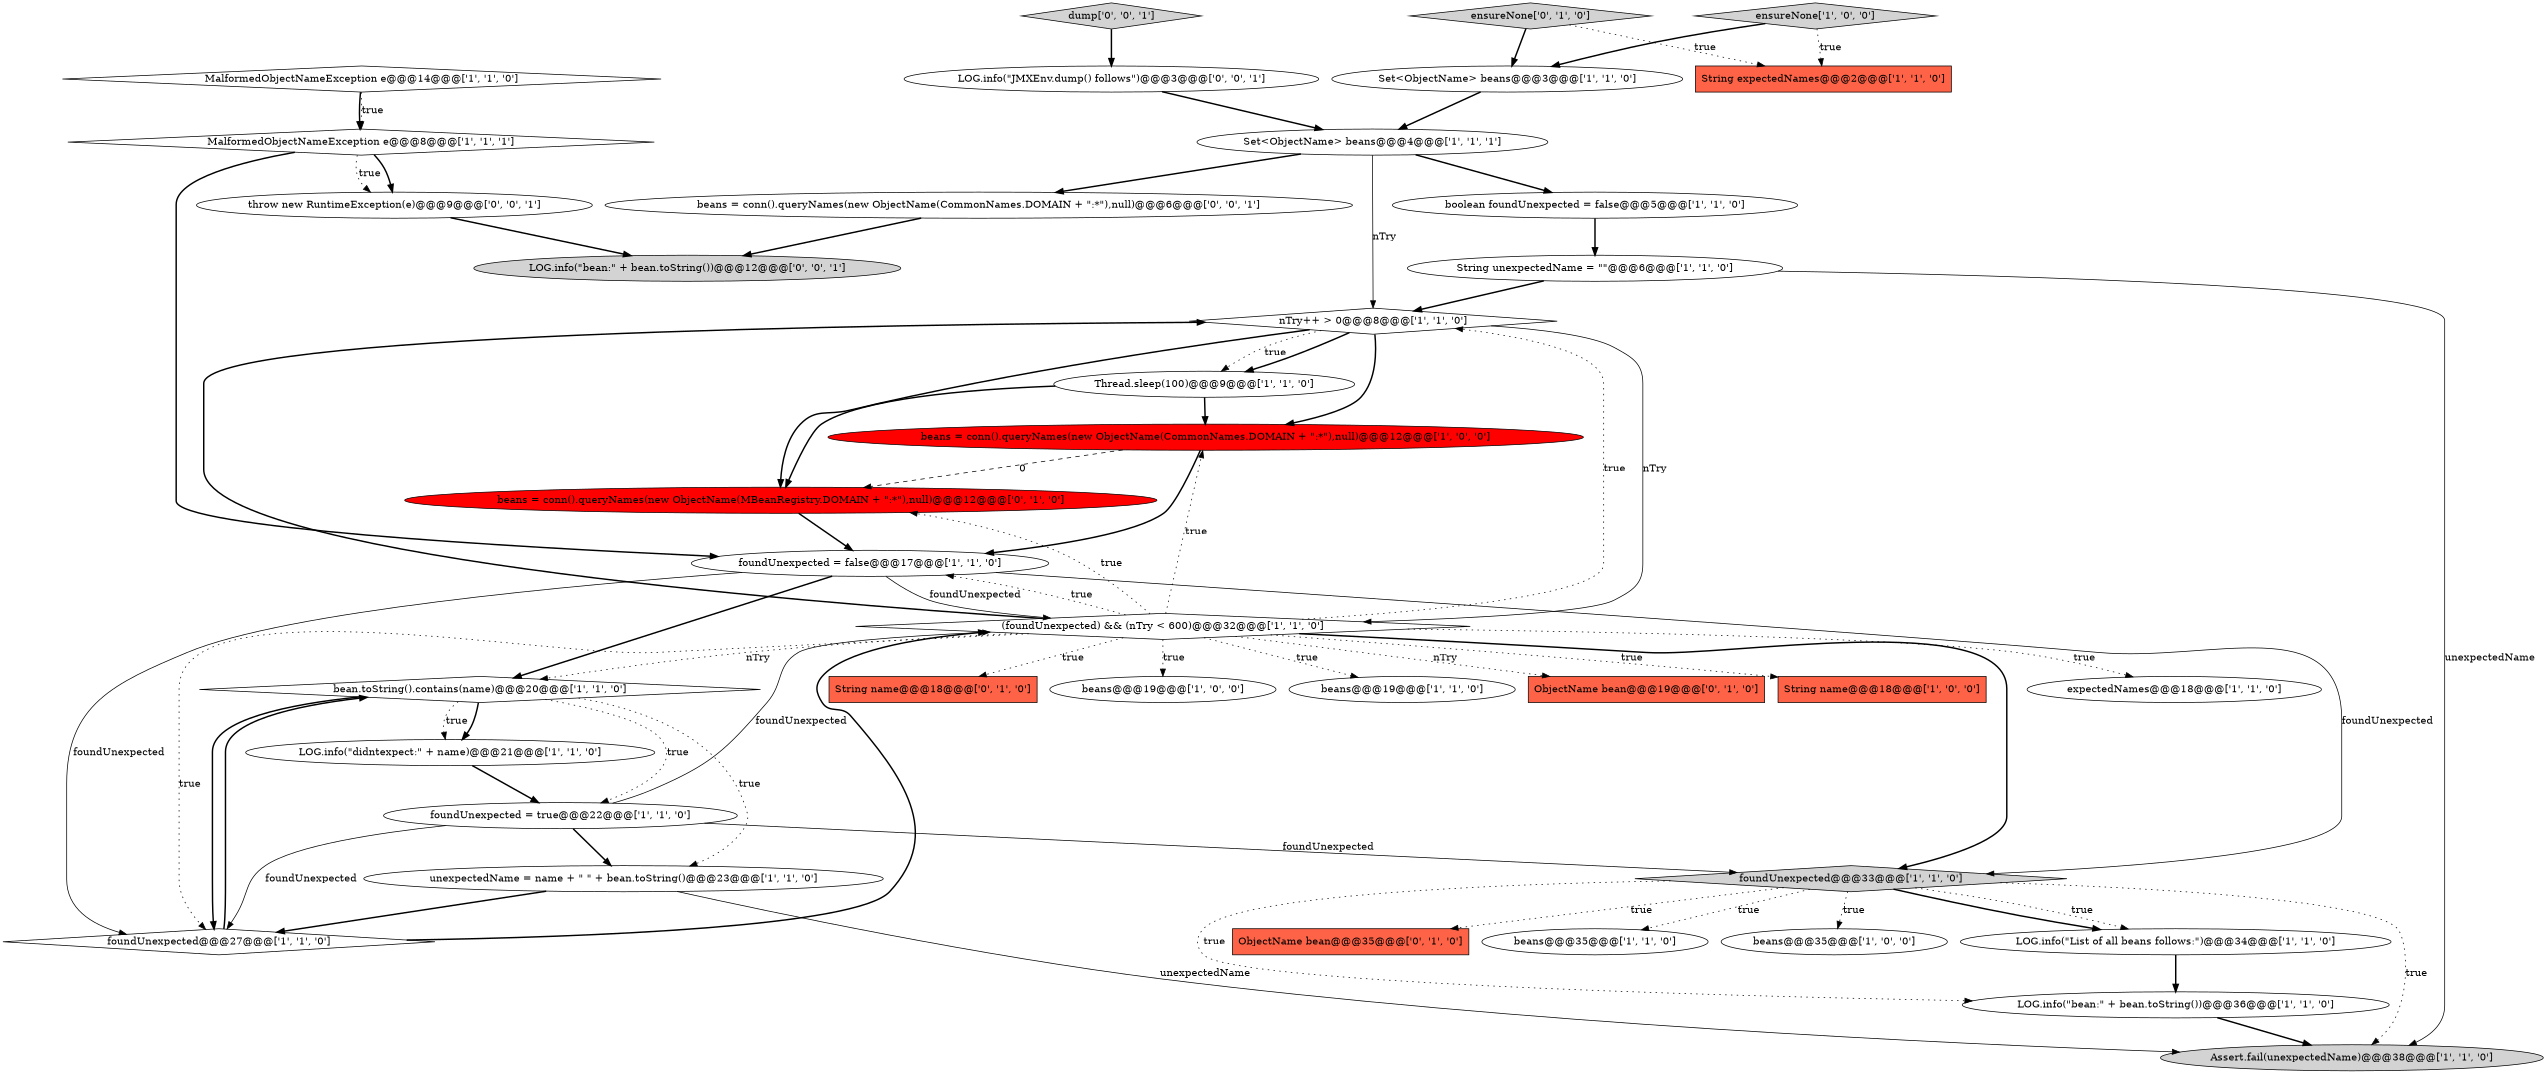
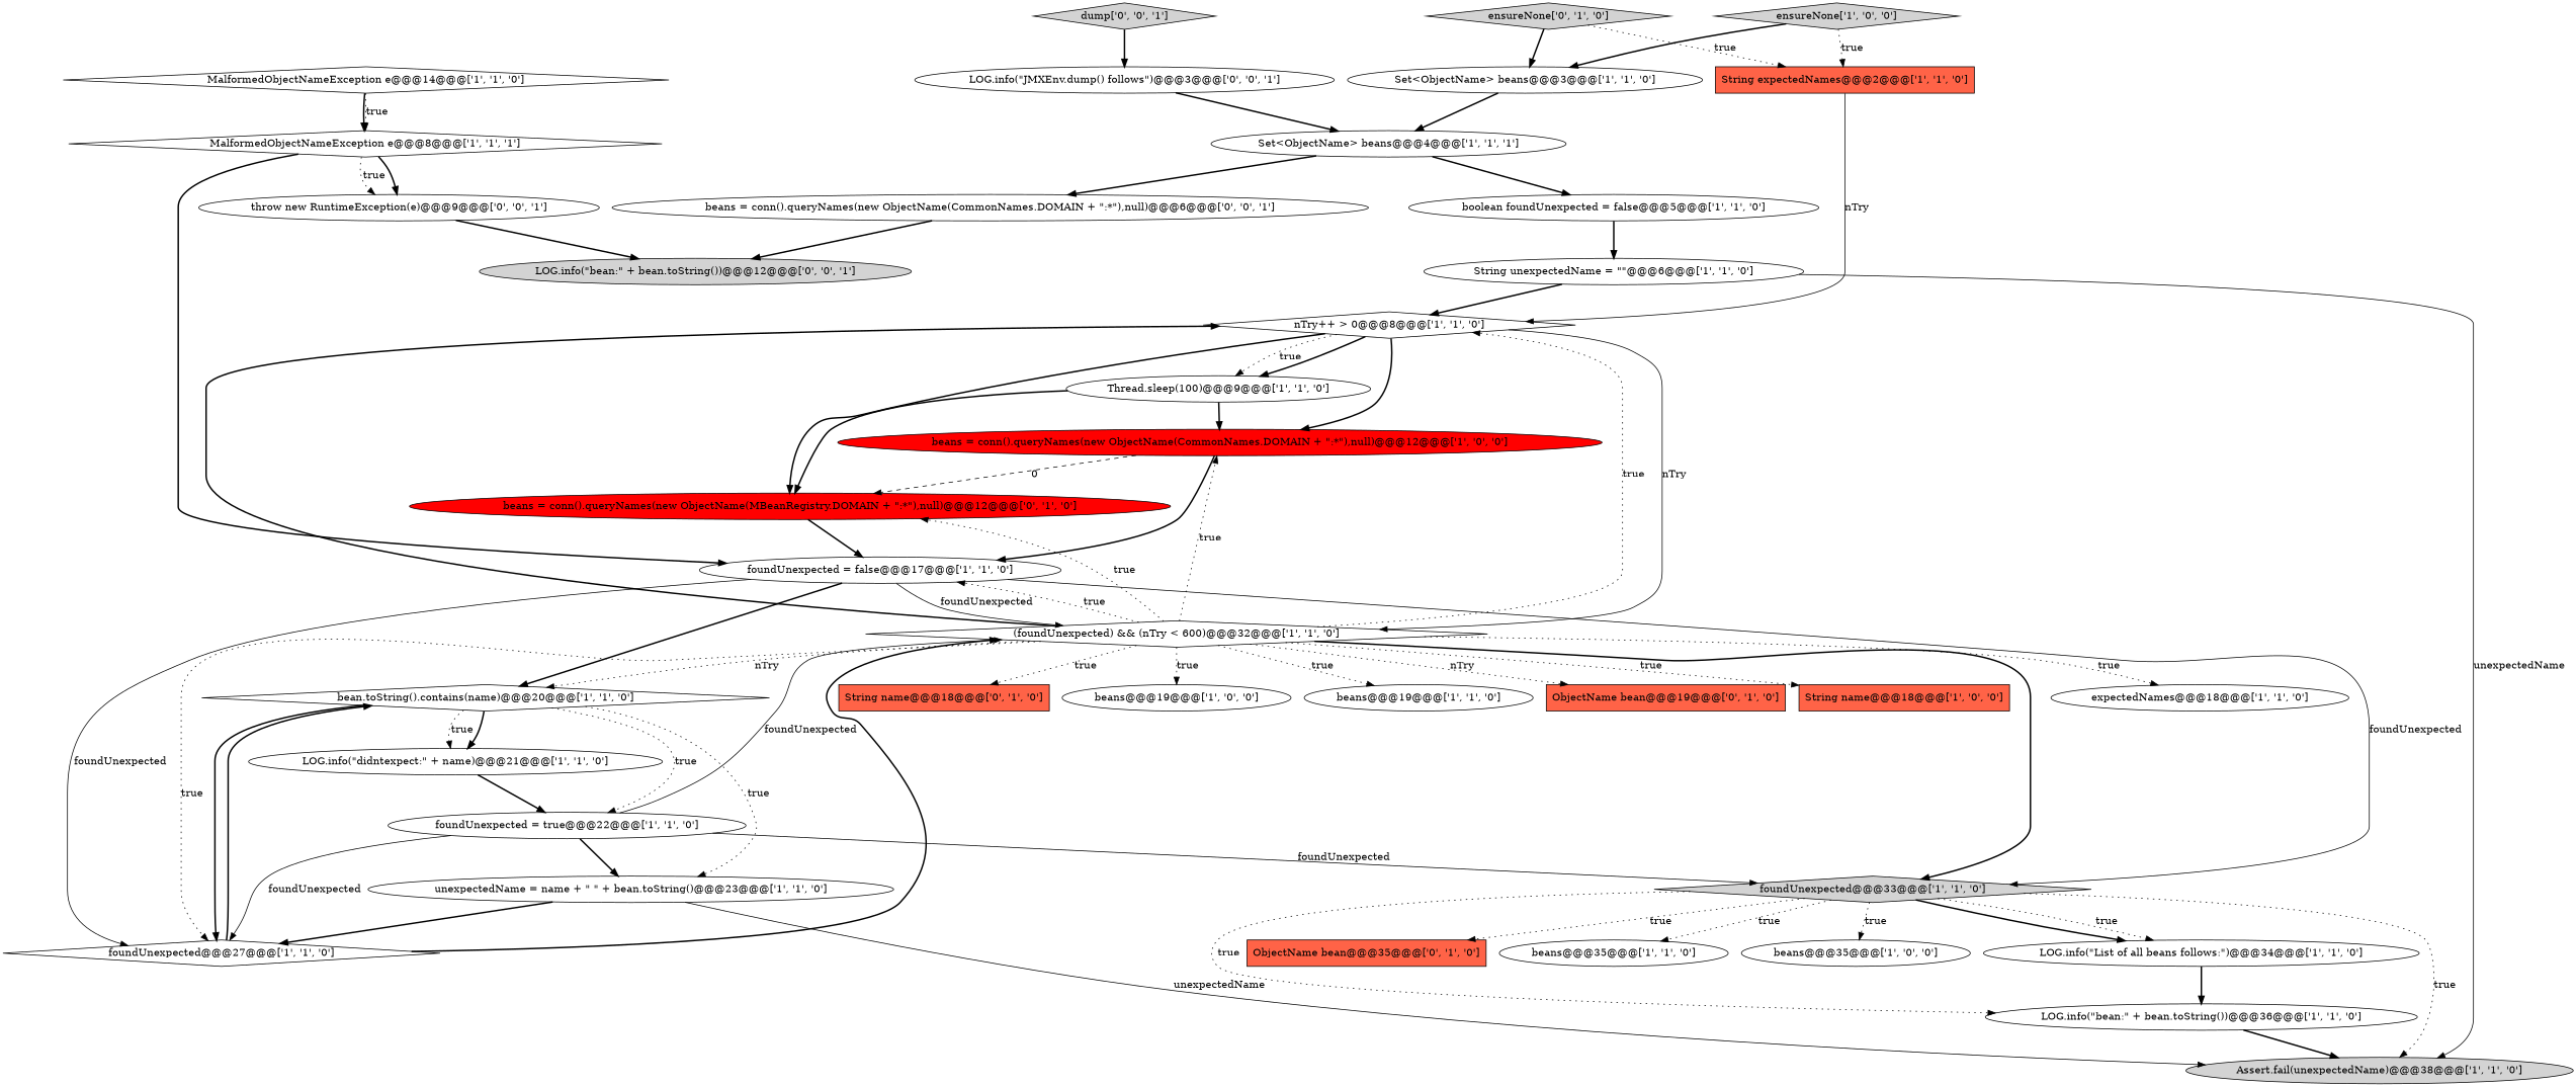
  digraph {
    node [fillcolor=white shape=ellipse style=filled]
    edge [style=bold]
    n1 [label="LOG.info(\"JMXEnv.dump() follows\")@@@3@@@['0', '0', '1']"]
    n2 [label="Set<ObjectName> beans@@@4@@@['1', '1', '1']"]
    n3 [label="nTry++ > 0@@@8@@@['1', '1', '0']" shape=diamond]
    n4 [label="beans = conn().queryNames(new ObjectName(CommonNames.DOMAIN + \":*\"),null)@@@6@@@['0', '0', '1']"]
    n5 [label="boolean foundUnexpected = false@@@5@@@['1', '1', '0']"]
    n6 [fillcolor=tomato label="String name@@@18@@@['1', '0', '0']" shape=box]
    n7 [fillcolor=tomato label="ObjectName bean@@@19@@@['0', '1', '0']" shape=box]
    n8 [fillcolor=red label="beans = conn().queryNames(new ObjectName(CommonNames.DOMAIN + \":*\"),null)@@@12@@@['1', '0', '0']"]
    n9 [label="Thread.sleep(100)@@@9@@@['1', '1', '0']"]
    n10 [label="(foundUnexpected) && (nTry < 600)@@@32@@@['1', '1', '0']" shape=diamond]
    n11 [fillcolor=red label="beans = conn().queryNames(new ObjectName(MBeanRegistry.DOMAIN + \":*\"),null)@@@12@@@['0', '1', '0']"]
    n12 [label="foundUnexpected = false@@@17@@@['1', '1', '0']"]
    n13 [label="bean.toString().contains(name)@@@20@@@['1', '1', '0']" shape=diamond]
    n14 [label="foundUnexpected@@@27@@@['1', '1', '0']" shape=diamond]
    n15 [label="expectedNames@@@18@@@['1', '1', '0']"]
    n16 [fillcolor=tomato label="String name@@@18@@@['0', '1', '0']" shape=box]
    n17 [fillcolor=lightgray label="foundUnexpected@@@33@@@['1', '1', '0']" shape=diamond]
    n18 [label="beans@@@19@@@['1', '0', '0']"]
    n19 [label="beans@@@19@@@['1', '1', '0']"]
    n20 [label="LOG.info(\"didntexpect:\" + name)@@@21@@@['1', '1', '0']"]
    n21 [label="foundUnexpected = true@@@22@@@['1', '1', '0']"]
    n22 [label="unexpectedName = name + \" \" + bean.toString()@@@23@@@['1', '1', '0']"]
    n23 [fillcolor=lightgray label="Assert.fail(unexpectedName)@@@38@@@['1', '1', '0']"]
    n24 [fillcolor=lightgray label="ensureNone['0', '1', '0']" shape=diamond]
    n25 [fillcolor=tomato label="String expectedNames@@@2@@@['1', '1', '0']" shape=box]
    n26 [label="Set<ObjectName> beans@@@3@@@['1', '1', '0']"]
    n27 [label="MalformedObjectNameException e@@@8@@@['1', '1', '1']" shape=diamond]
    n28 [label="throw new RuntimeException(e)@@@9@@@['0', '0', '1']"]
    n29 [fillcolor=lightgray label="LOG.info(\"bean:\" + bean.toString())@@@12@@@['0', '0', '1']"]
    n30 [fillcolor=tomato label="ObjectName bean@@@35@@@['0', '1', '0']" shape=box]
    n31 [label="beans@@@35@@@['1', '1', '0']"]
    n32 [label="beans@@@35@@@['1', '0', '0']"]
    n33 [label="LOG.info(\"List of all beans follows:\")@@@34@@@['1', '1', '0']"]
    n34 [label="LOG.info(\"bean:\" + bean.toString())@@@36@@@['1', '1', '0']"]
    n35 [label="MalformedObjectNameException e@@@14@@@['1', '1', '0']" shape=diamond]
    n36 [label="String unexpectedName = \"\"@@@6@@@['1', '1', '0']"]
    n37 [fillcolor=lightgray label="ensureNone['1', '0', '0']" shape=diamond]
    n38 [fillcolor=lightgray label="dump['0', '0', '1']" shape=diamond]
    n1 -> n2
-   n2 -> n3 [label=nTry style=solid]
+   n25 -> n3 [label=nTry style=solid]
    n2 -> n4
    n2 -> n5
    n3 -> n8
    n3 -> n9 [label=true style=dotted]
    n3 -> n9
    n3 -> n10 [label=nTry style=solid]
    n3 -> n11
    n4 -> n29
    n5 -> n36
    n8 -> n11 [label=0 style=dashed]
    n8 -> n12
    n9 -> n8
    n9 -> n11
    n10 -> n3
    n10 -> n3 [label=true style=dotted]
    n10 -> n6 [label=true style=dotted]
    n10 -> n7 [label=nTry style=dotted]
    n10 -> n8 [label=true style=dotted]
    n10 -> n11 [label=true style=dotted]
    n10 -> n12 [label=true style=dotted]
    n10 -> n13 [label=nTry style=dotted]
    n10 -> n14 [label=true style=dotted]
    n10 -> n15 [label=true style=dotted]
    n10 -> n16 [label=true style=dotted]
    n10 -> n17
    n10 -> n18 [label=true style=dotted]
    n10 -> n19 [label=true style=dotted]
    n11 -> n12
    n12 -> n10 [label=foundUnexpected style=solid]
    n12 -> n13
    n12 -> n14 [label=foundUnexpected style=solid]
    n12 -> n17 [label=foundUnexpected style=solid]
    n13 -> n14
    n13 -> n20
    n13 -> n20 [label=true style=dotted]
    n13 -> n21 [label=true style=dotted]
    n13 -> n22 [label=true style=dotted]
    n14 -> n10
    n14 -> n13
    n17 -> n23 [label=true style=dotted]
    n17 -> n30 [label=true style=dotted]
    n17 -> n31 [label=true style=dotted]
    n17 -> n32 [label=true style=dotted]
    n17 -> n33 [label=true style=dotted]
    n17 -> n33
    n17 -> n34 [label=true style=dotted]
    n20 -> n21
    n21 -> n10 [label=foundUnexpected style=solid]
    n21 -> n14 [label=foundUnexpected style=solid]
    n21 -> n17 [label=foundUnexpected style=solid]
    n21 -> n22
    n22 -> n14
    n22 -> n23 [label=unexpectedName style=solid]
    n24 -> n25 [label=true style=dotted]
    n24 -> n26
    n26 -> n2
    n27 -> n12
    n27 -> n28
    n27 -> n28 [label=true style=dotted]
    n28 -> n29
    n33 -> n34
    n34 -> n23
    n35 -> n27 [label=true style=dotted]
    n35 -> n27
    n36 -> n3
    n36 -> n23 [label=unexpectedName style=solid]
    n37 -> n25 [label=true style=dotted]
    n37 -> n26
    n38 -> n1
  }
